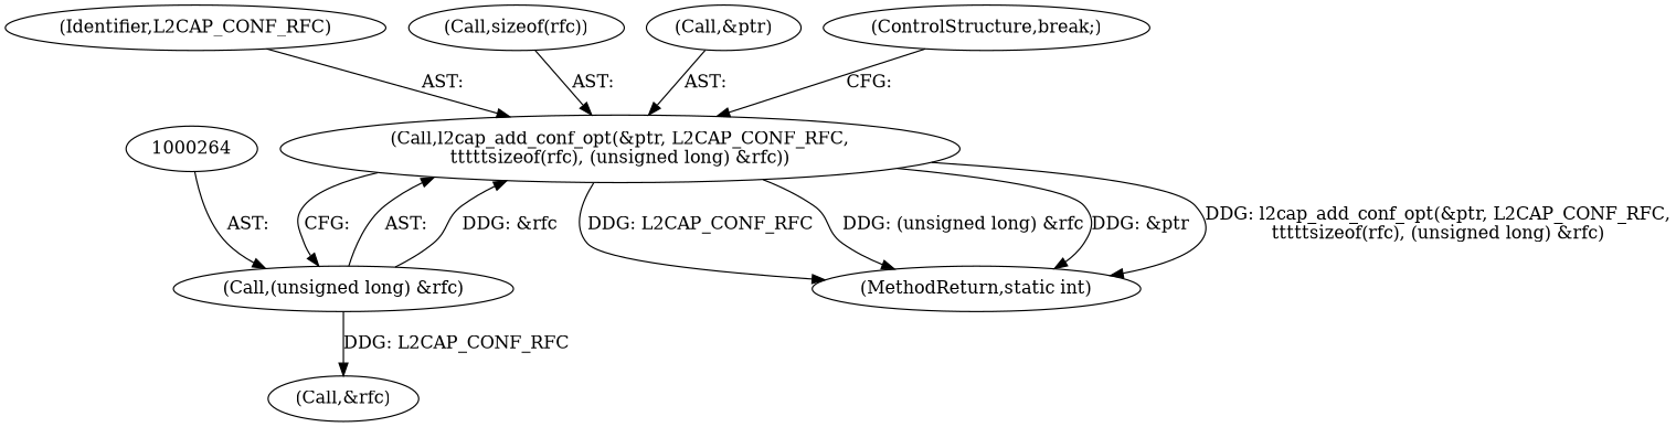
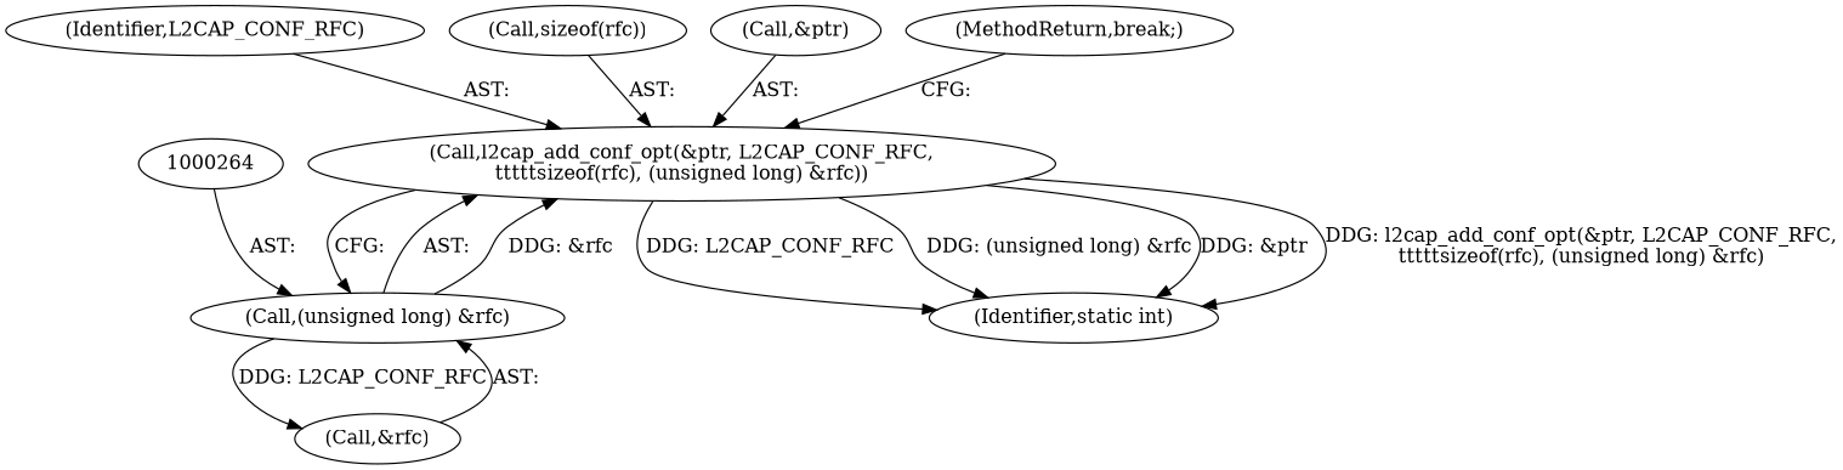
  digraph {
    n1 [label="(Call,l2cap_add_conf_opt(&ptr, L2CAP_CONF_RFC,\n\t\t\t\t\tsizeof(rfc), (unsigned long) &rfc))"]
    n2 [label="(Call,(unsigned long) &rfc)"]
-   n3 [label="(MethodReturn,static int)"]
+   n3 [label="(Identifier,static int)"]
    n4 [label="(Call,&rfc)"]
    n5 [label="(Identifier,L2CAP_CONF_RFC)"]
    n6 [label="(Call,sizeof(rfc))"]
    n7 [label="(Call,&ptr)"]
-   n8 [label="(ControlStructure,break;)"]
+   n8 [label="(MethodReturn,break;)"]
    1000264
    n1 -> n2 [label="CFG: "]
    n1 -> n3 [label="DDG: L2CAP_CONF_RFC"]
    n1 -> n3 [label="DDG: (unsigned long) &rfc"]
    n1 -> n3 [label="DDG: &ptr"]
    n1 -> n3 [label="DDG: l2cap_add_conf_opt(&ptr, L2CAP_CONF_RFC,\n\t\t\t\t\tsizeof(rfc), (unsigned long) &rfc)"]
    n2 -> n1 [label="AST: "]
    n2 -> n1 [label="DDG: &rfc"]
    n2 -> n4 [label="DDG: L2CAP_CONF_RFC"]
+   n4 -> n2 [label="AST: "]
    n5 -> n1 [label="AST: "]
    n6 -> n1 [label="AST: "]
    n7 -> n1 [label="AST: "]
    n8 -> n1 [label="CFG: "]
    1000264 -> n2 [label="AST: "]
  }
